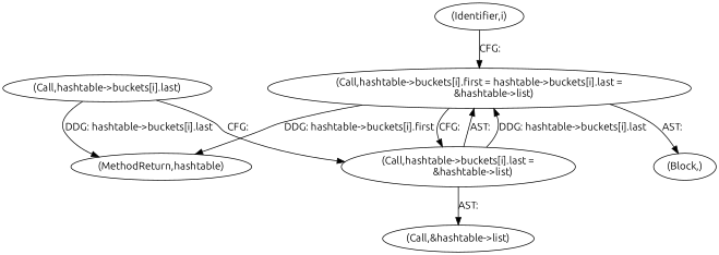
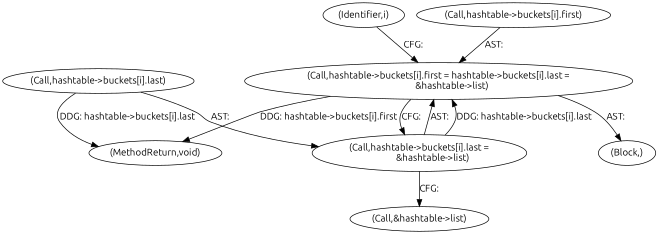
  digraph {
    fontname=Ubuntu
    node [fontname=Ubuntu]
    edge [fontname=Ubuntu]
    n1 [label="(Call,hashtable->buckets[i].first = hashtable->buckets[i].last =\n             &hashtable->list)"]
    n2 [label="(Call,hashtable->buckets[i].last =\n             &hashtable->list)"]
    n3 [label="(Block,)"]
-   n4 [label="(MethodReturn,hashtable)"]
+   n4 [label="(MethodReturn,void)"]
    n5 [label="(Call,&hashtable->list)"]
    n6 [label="(Identifier,i)"]
    n7 [label="(Call,hashtable->buckets[i].last)"]
+   n8 [label="(Call,hashtable->buckets[i].first)"]
    n1 -> n2 [label="CFG: "]
    n1 -> n3 [label="AST: "]
    n1 -> n4 [label="DDG: hashtable->buckets[i].first"]
    n2 -> n1 [label="AST: "]
    n2 -> n1 [label="DDG: hashtable->buckets[i].last"]
-   n2 -> n5 [label="AST: "]
+   n2 -> n5 [label="CFG: "]
    n6 -> n1 [label="CFG: "]
-   n7 -> n2 [label="CFG: "]
+   n7 -> n2 [label="AST: "]
    n7 -> n4 [label="DDG: hashtable->buckets[i].last"]
+   n8 -> n1 [label="AST: "]
  }
